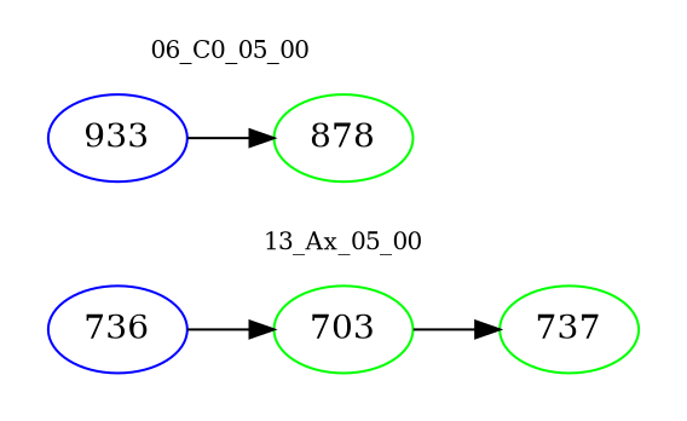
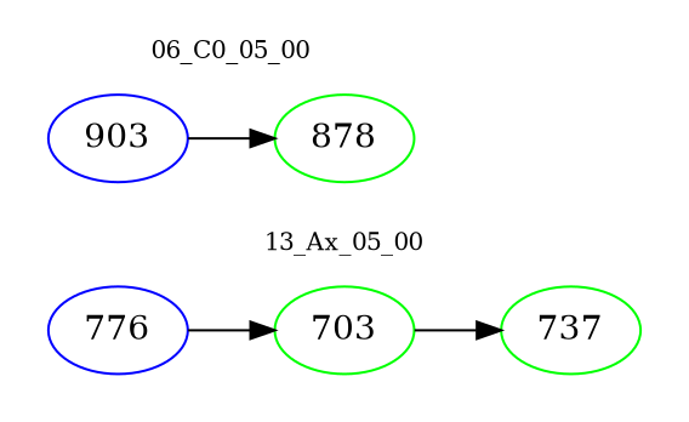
  digraph {
    rankdir=LR
    node [color=green]
    edge [color=black]
-   n1 [color=blue label=736]
+   n1 [color=blue label=776]
    n2 [label=703]
    n3 [label=737]
-   n4 [color=blue label=933]
+   n4 [color=blue label=903]
    n5 [label=878]
    subgraph cluster_1 {
      color=white
      fontsize=10
      label="13_Ax_05_00"
      n1
      n2
      n3
    }
    subgraph cluster_2 {
      color=white
      fontsize=10
      label="06_C0_05_00"
      n4
      n5
    }
    n1 -> n2
    n2 -> n3
    n4 -> n5
  }
